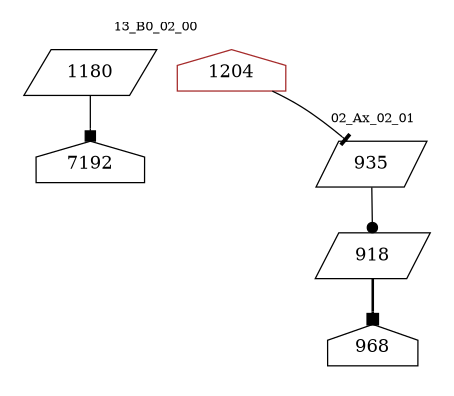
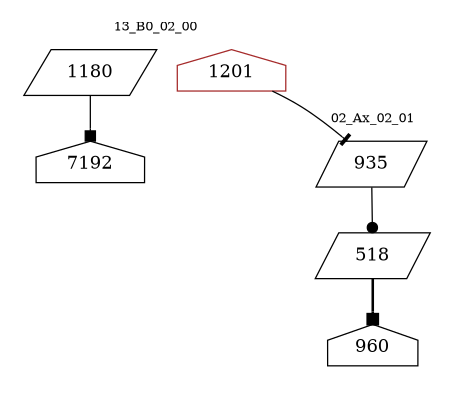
  digraph {
    node [color=black shape=parallelogram]
    edge [arrowhead=box color=black style=solid]
    n1 [label=935]
-   n2 [label=918]
-   n3 [label=968 shape=house]
-   n4 [color=brown label=1204 shape=house]
+   n2 [label=518]
+   n3 [label=960 shape=house]
+   n4 [color=brown label=1201 shape=house]
    n5 [label=1180]
    n6 [label=7192 shape=house]
    subgraph cluster_1 {
      color=white
      fontsize=10
      label="02_Ax_02_01"
      n1
      n2
      n3
    }
    subgraph cluster_2 {
      color=white
      fontsize=10
      label="13_B0_02_00"
      n4
      n5
      n6
    }
    n1 -> n2 [arrowhead=dot]
    n2 -> n3 [style=bold]
    n4 -> n1 [arrowhead=tee]
    n5 -> n6
  }
